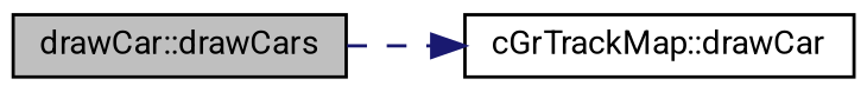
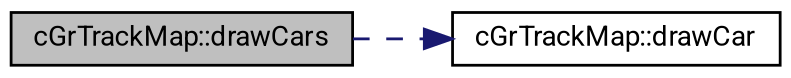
  digraph {
    rankdir=LR
    fontname=Roboto
    node [color=black fontname=Roboto fontsize=10 shape=record style=filled]
-   n1 [fillcolor=grey75 fontcolor=black height=0.2 label="drawCar::drawCars" width=0.4]
+   n1 [fillcolor=grey75 fontcolor=black height=0.2 label="cGrTrackMap::drawCars" width=0.4]
    n2 [fillcolor=white height=0.2 label="cGrTrackMap::drawCar" width=0.4]
    n1 -> n2 [color=midnightblue fontname=Roboto fontsize=10 labelfontname=Helvetica labelfontsize=10 style=dashed]
  }
